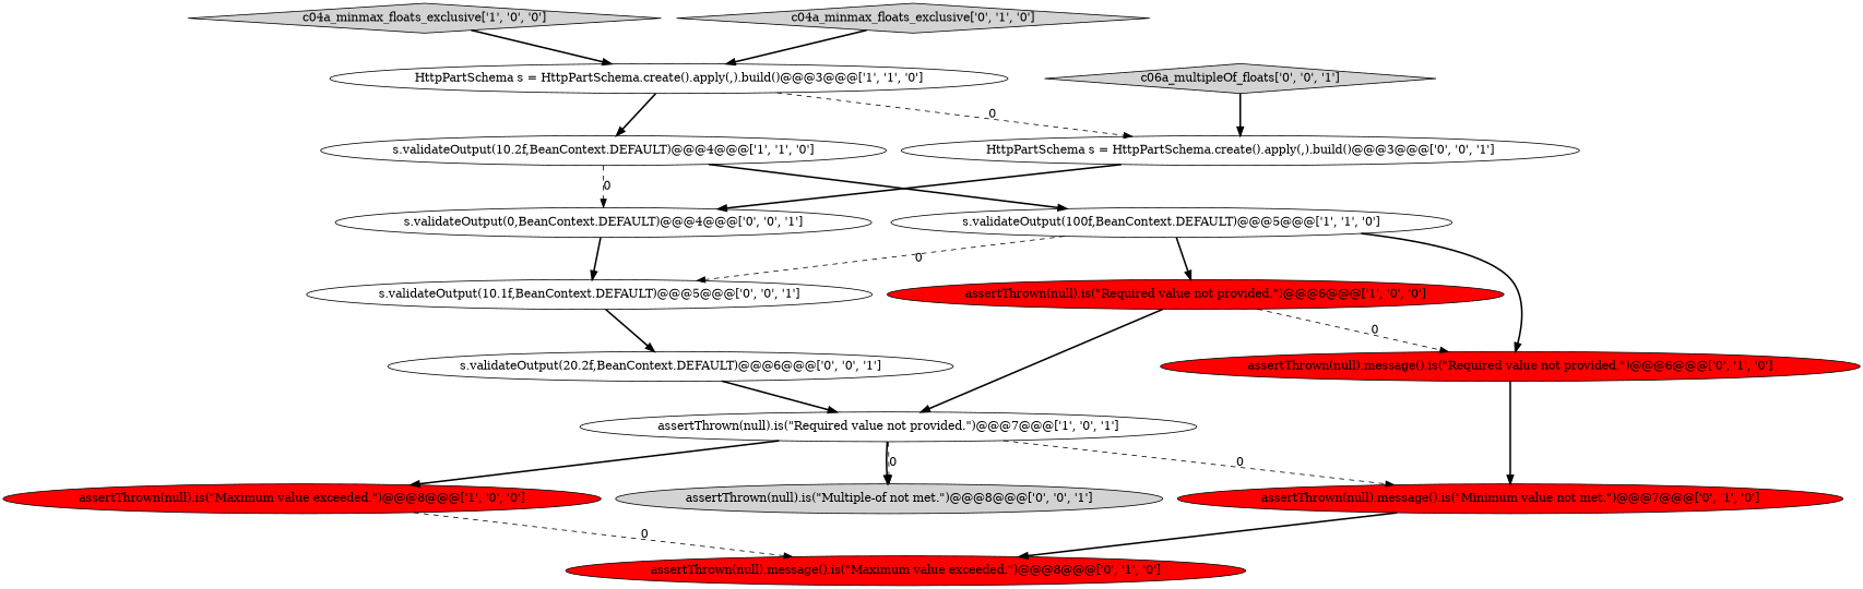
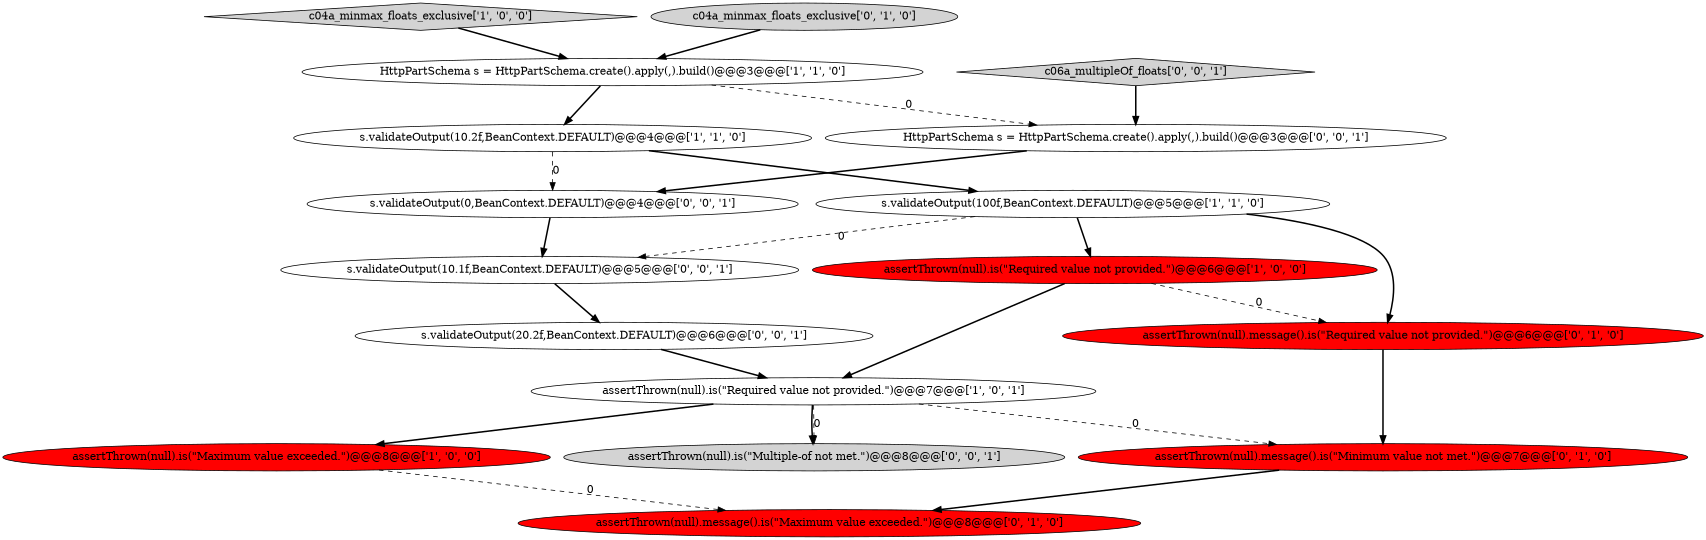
  digraph {
    node [fillcolor=white shape=ellipse style=filled]
    edge [style=bold]
    n1 [label="HttpPartSchema s = HttpPartSchema.create().apply(,).build()@@@3@@@['1', '1', '0']"]
    n2 [label="s.validateOutput(10.2f,BeanContext.DEFAULT)@@@4@@@['1', '1', '0']"]
    n3 [label="HttpPartSchema s = HttpPartSchema.create().apply(,).build()@@@3@@@['0', '0', '1']"]
    n4 [label="s.validateOutput(10.1f,BeanContext.DEFAULT)@@@5@@@['0', '0', '1']"]
    n5 [label="s.validateOutput(20.2f,BeanContext.DEFAULT)@@@6@@@['0', '0', '1']"]
    n6 [fillcolor=lightgray label="c06a_multipleOf_floats['0', '0', '1']" shape=diamond]
    n7 [label="assertThrown(null).is(\"Required value not provided.\")@@@7@@@['1', '0', '1']"]
    n8 [fillcolor=red label="assertThrown(null).is(\"Maximum value exceeded.\")@@@8@@@['1', '0', '0']"]
    n9 [fillcolor=red label="assertThrown(null).message().is(\"Minimum value not met.\")@@@7@@@['0', '1', '0']"]
    n10 [fillcolor=lightgray label="assertThrown(null).is(\"Multiple-of not met.\")@@@8@@@['0', '0', '1']"]
    n11 [fillcolor=red label="assertThrown(null).message().is(\"Maximum value exceeded.\")@@@8@@@['0', '1', '0']"]
    n12 [label="s.validateOutput(100f,BeanContext.DEFAULT)@@@5@@@['1', '1', '0']"]
    n13 [fillcolor=red label="assertThrown(null).is(\"Required value not provided.\")@@@6@@@['1', '0', '0']"]
    n14 [fillcolor=red label="assertThrown(null).message().is(\"Required value not provided.\")@@@6@@@['0', '1', '0']"]
    n15 [label="s.validateOutput(0,BeanContext.DEFAULT)@@@4@@@['0', '0', '1']"]
    n16 [fillcolor=lightgray label="c04a_minmax_floats_exclusive['1', '0', '0']" shape=diamond]
-   n17 [fillcolor=lightgray label="c04a_minmax_floats_exclusive['0', '1', '0']" shape=diamond]
+   n17 [fillcolor=lightgray label="c04a_minmax_floats_exclusive['0', '1', '0']"]
    n1 -> n2
    n1 -> n3 [label=0 style=dashed]
    n2 -> n12
    n2 -> n15 [label=0 style=dashed]
    n3 -> n15
    n4 -> n5
    n5 -> n7
    n6 -> n3
    n7 -> n8
    n7 -> n9 [label=0 style=dashed]
    n7 -> n10
    n7 -> n10 [label=0 style=dashed]
    n8 -> n11 [label=0 style=dashed]
    n9 -> n11
    n12 -> n4 [label=0 style=dashed]
    n12 -> n13
    n12 -> n14
    n13 -> n7
    n13 -> n14 [label=0 style=dashed]
    n14 -> n9
    n15 -> n4
    n16 -> n1
    n17 -> n1
  }
